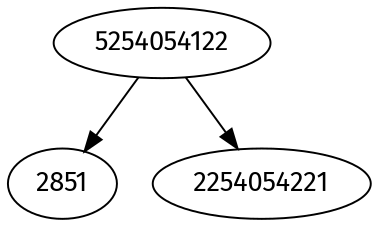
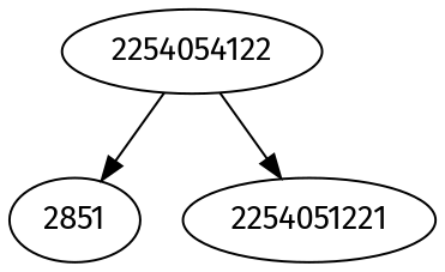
  strict digraph {
    fontname="Fira Sans"
    node [fontname="Fira Sans"]
    edge [fontname="Fira Sans"]
-   2254054122 [label=5254054122]
+   2254054122
    2851
-   2254054221
+   2254054221 [label=2254051221]
    2254054122 -> 2851
    2254054122 -> 2254054221
  }
